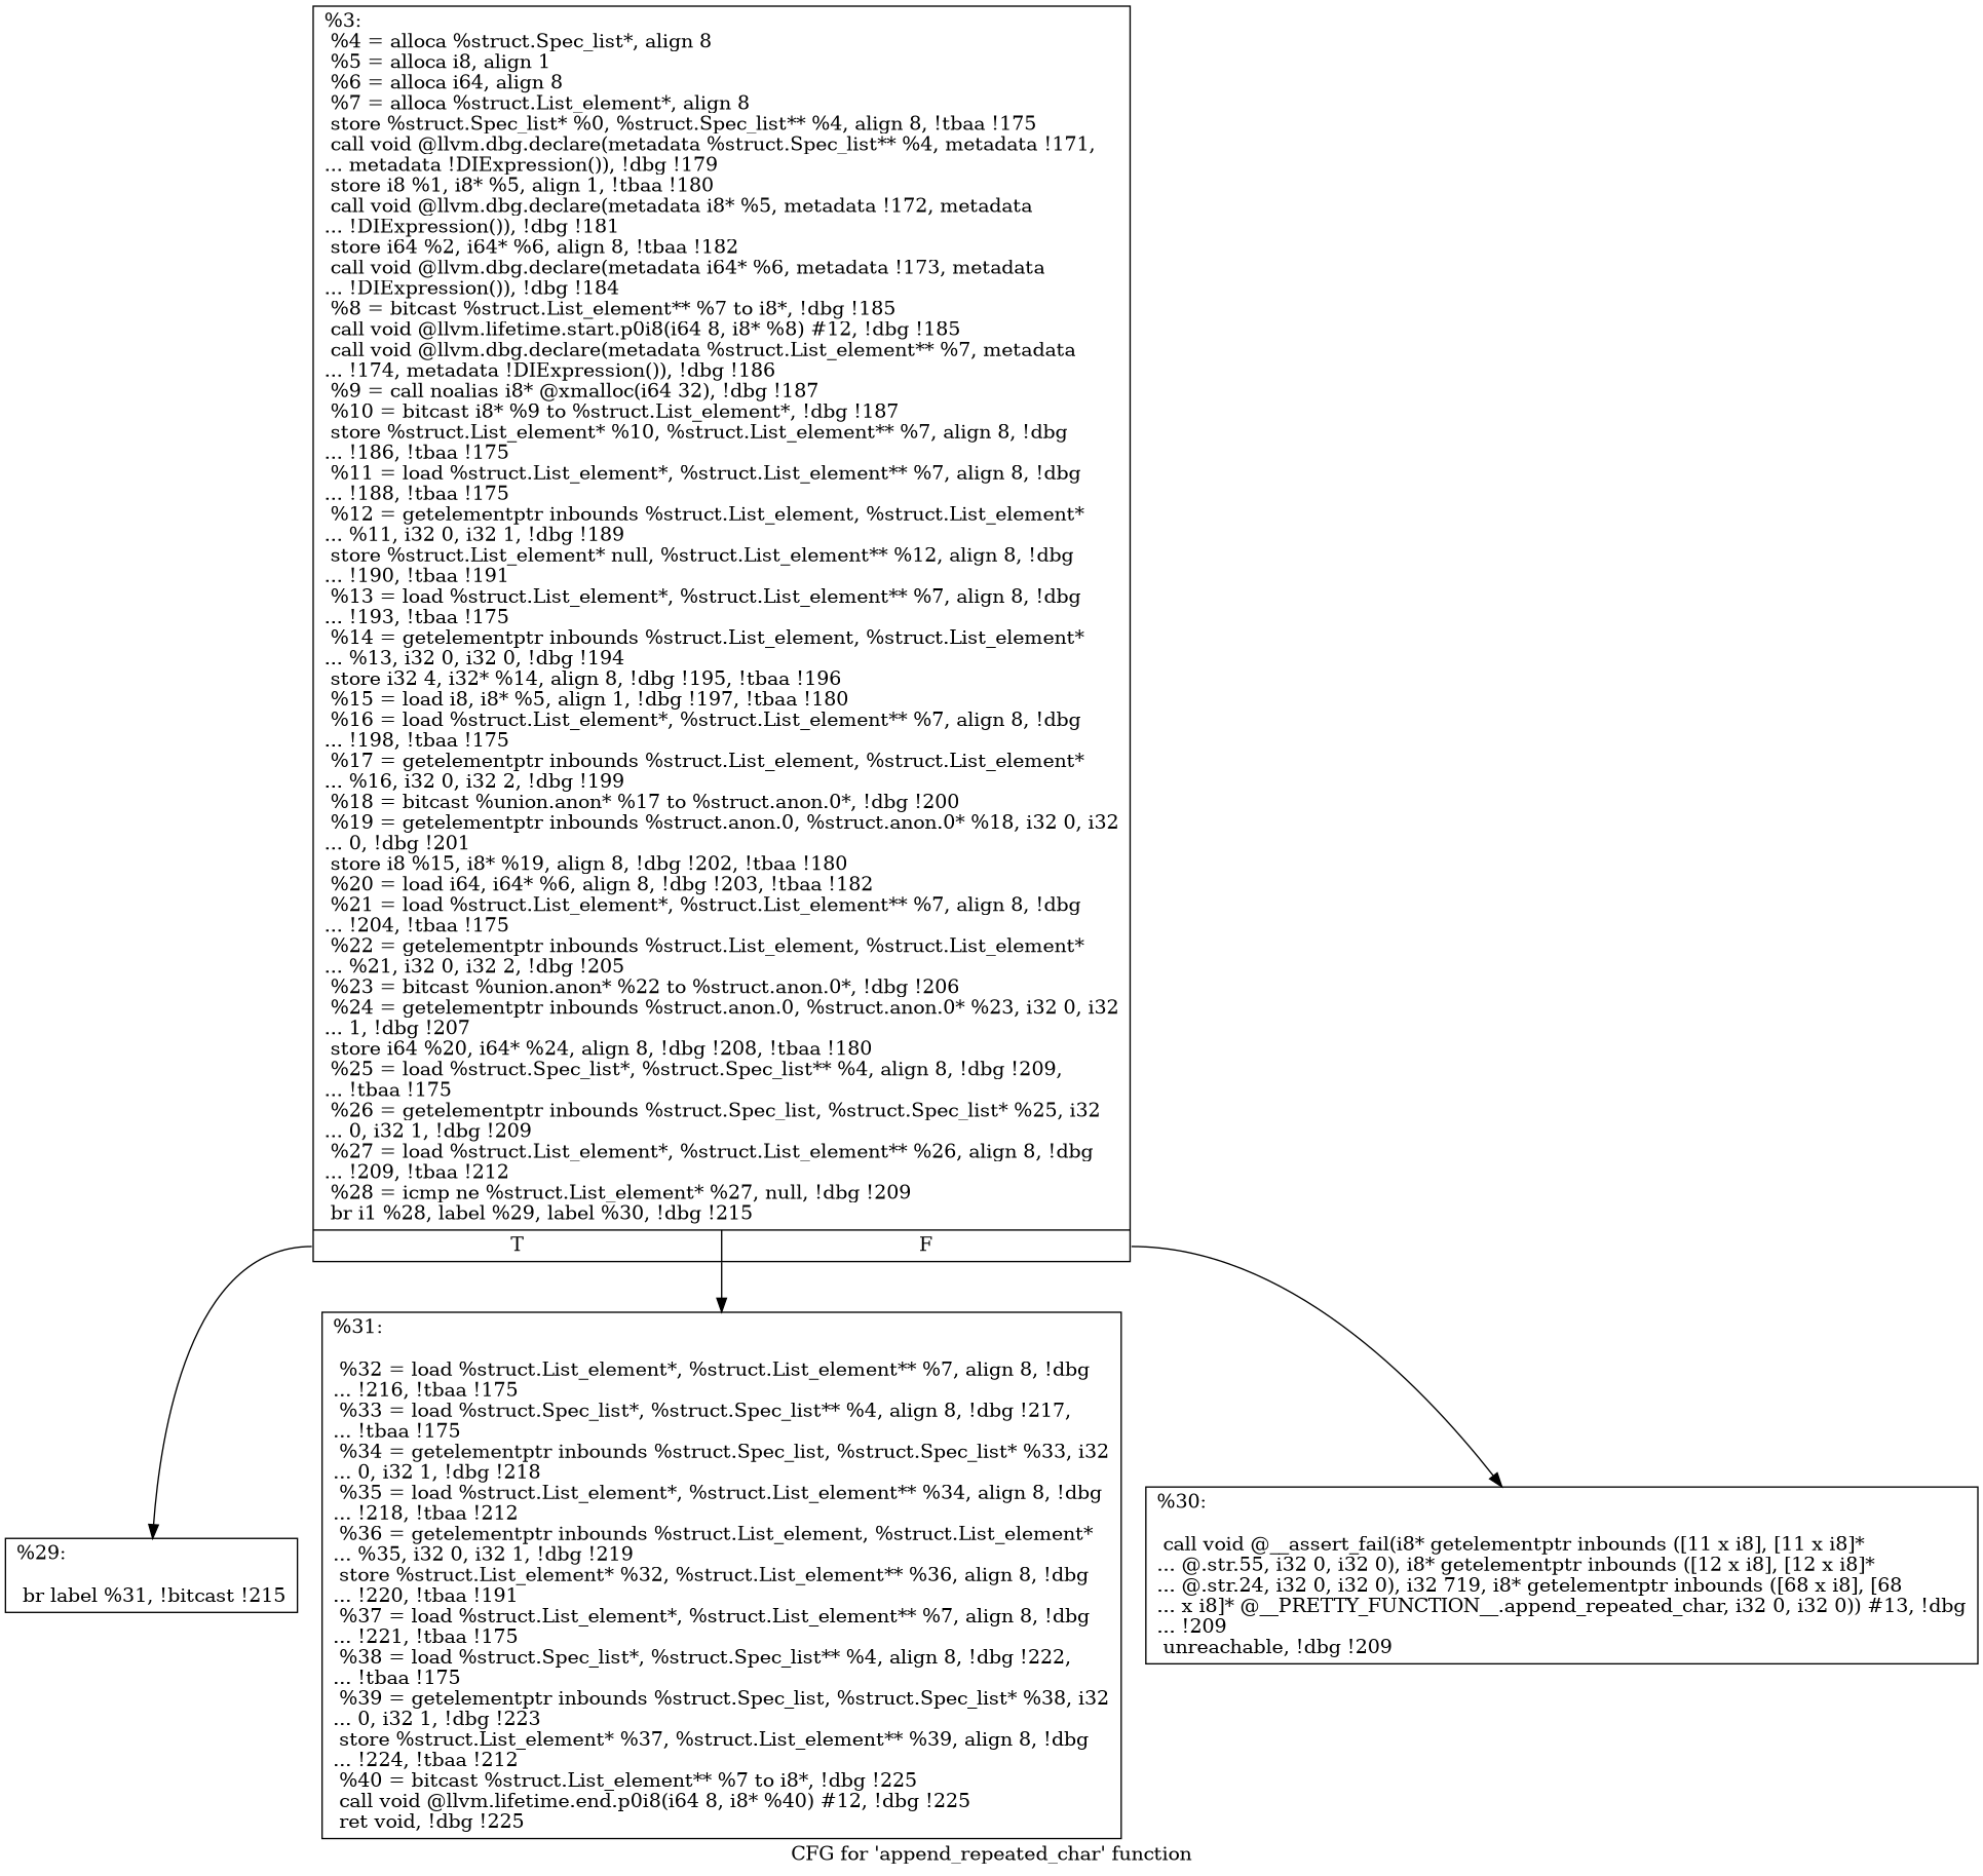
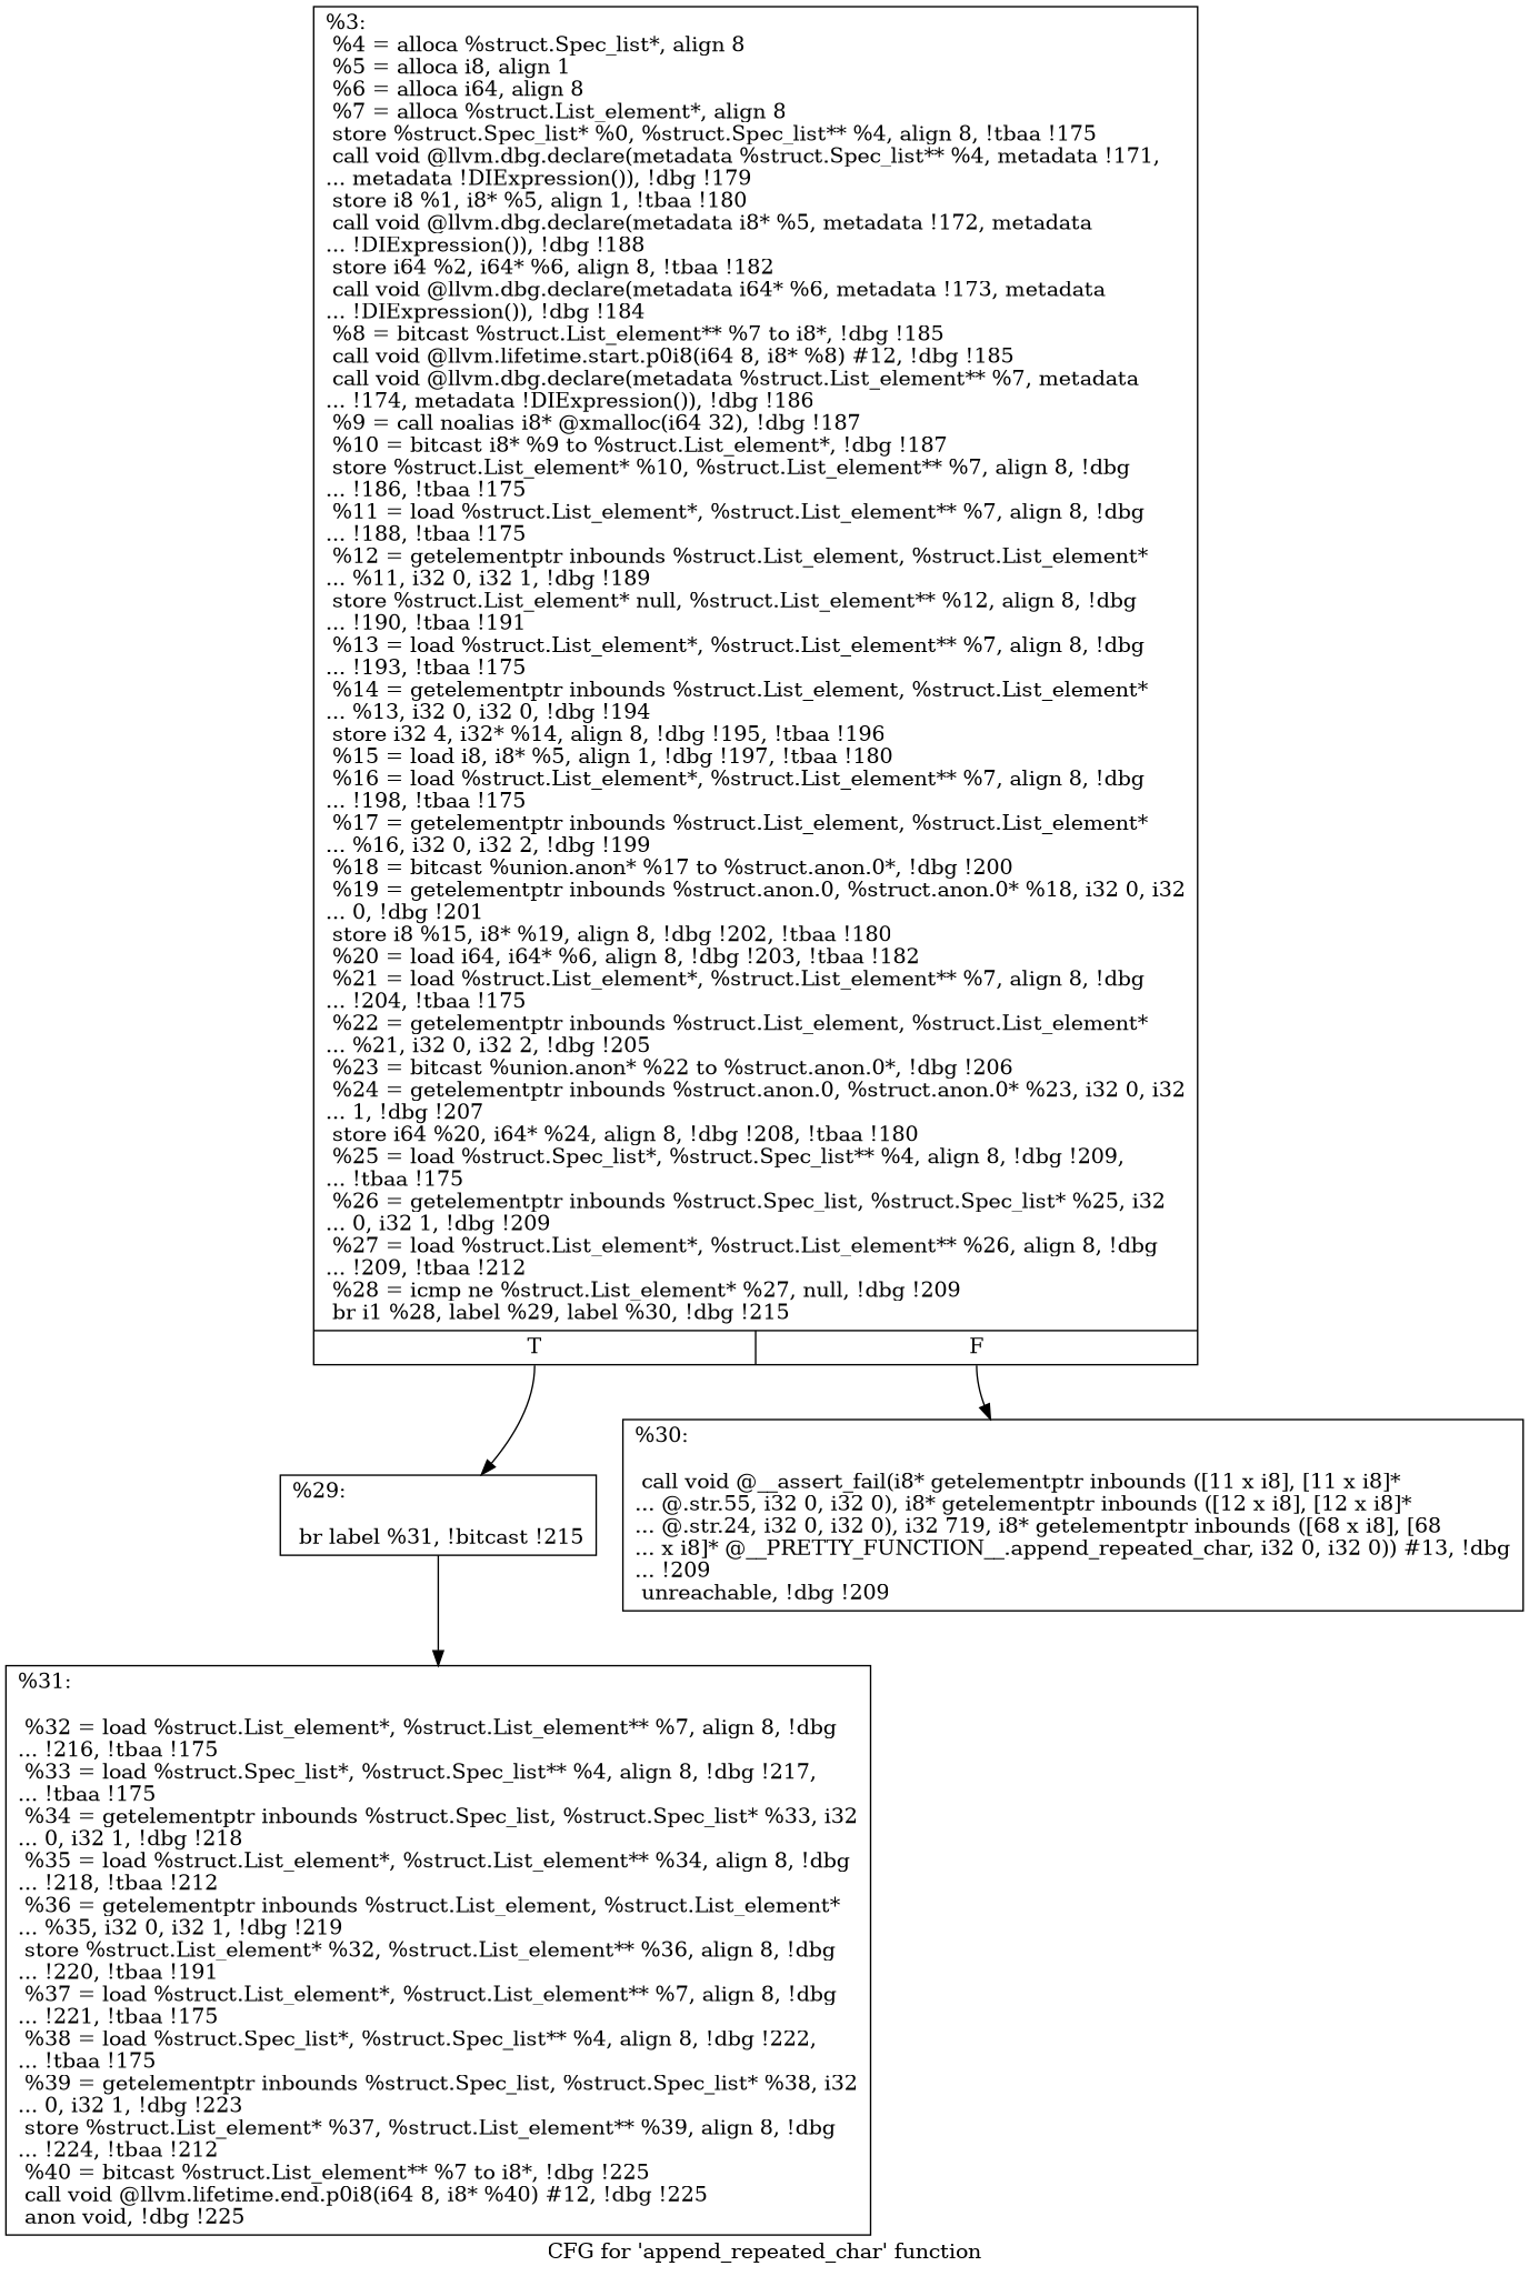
  digraph {
    label="CFG for 'append_repeated_char' function"
    node [shape=record]
-   n1 [label="{%3:\l  %4 = alloca %struct.Spec_list*, align 8\l  %5 = alloca i8, align 1\l  %6 = alloca i64, align 8\l  %7 = alloca %struct.List_element*, align 8\l  store %struct.Spec_list* %0, %struct.Spec_list** %4, align 8, !tbaa !175\l  call void @llvm.dbg.declare(metadata %struct.Spec_list** %4, metadata !171,\l... metadata !DIExpression()), !dbg !179\l  store i8 %1, i8* %5, align 1, !tbaa !180\l  call void @llvm.dbg.declare(metadata i8* %5, metadata !172, metadata\l... !DIExpression()), !dbg !181\l  store i64 %2, i64* %6, align 8, !tbaa !182\l  call void @llvm.dbg.declare(metadata i64* %6, metadata !173, metadata\l... !DIExpression()), !dbg !184\l  %8 = bitcast %struct.List_element** %7 to i8*, !dbg !185\l  call void @llvm.lifetime.start.p0i8(i64 8, i8* %8) #12, !dbg !185\l  call void @llvm.dbg.declare(metadata %struct.List_element** %7, metadata\l... !174, metadata !DIExpression()), !dbg !186\l  %9 = call noalias i8* @xmalloc(i64 32), !dbg !187\l  %10 = bitcast i8* %9 to %struct.List_element*, !dbg !187\l  store %struct.List_element* %10, %struct.List_element** %7, align 8, !dbg\l... !186, !tbaa !175\l  %11 = load %struct.List_element*, %struct.List_element** %7, align 8, !dbg\l... !188, !tbaa !175\l  %12 = getelementptr inbounds %struct.List_element, %struct.List_element*\l... %11, i32 0, i32 1, !dbg !189\l  store %struct.List_element* null, %struct.List_element** %12, align 8, !dbg\l... !190, !tbaa !191\l  %13 = load %struct.List_element*, %struct.List_element** %7, align 8, !dbg\l... !193, !tbaa !175\l  %14 = getelementptr inbounds %struct.List_element, %struct.List_element*\l... %13, i32 0, i32 0, !dbg !194\l  store i32 4, i32* %14, align 8, !dbg !195, !tbaa !196\l  %15 = load i8, i8* %5, align 1, !dbg !197, !tbaa !180\l  %16 = load %struct.List_element*, %struct.List_element** %7, align 8, !dbg\l... !198, !tbaa !175\l  %17 = getelementptr inbounds %struct.List_element, %struct.List_element*\l... %16, i32 0, i32 2, !dbg !199\l  %18 = bitcast %union.anon* %17 to %struct.anon.0*, !dbg !200\l  %19 = getelementptr inbounds %struct.anon.0, %struct.anon.0* %18, i32 0, i32\l... 0, !dbg !201\l  store i8 %15, i8* %19, align 8, !dbg !202, !tbaa !180\l  %20 = load i64, i64* %6, align 8, !dbg !203, !tbaa !182\l  %21 = load %struct.List_element*, %struct.List_element** %7, align 8, !dbg\l... !204, !tbaa !175\l  %22 = getelementptr inbounds %struct.List_element, %struct.List_element*\l... %21, i32 0, i32 2, !dbg !205\l  %23 = bitcast %union.anon* %22 to %struct.anon.0*, !dbg !206\l  %24 = getelementptr inbounds %struct.anon.0, %struct.anon.0* %23, i32 0, i32\l... 1, !dbg !207\l  store i64 %20, i64* %24, align 8, !dbg !208, !tbaa !180\l  %25 = load %struct.Spec_list*, %struct.Spec_list** %4, align 8, !dbg !209,\l... !tbaa !175\l  %26 = getelementptr inbounds %struct.Spec_list, %struct.Spec_list* %25, i32\l... 0, i32 1, !dbg !209\l  %27 = load %struct.List_element*, %struct.List_element** %26, align 8, !dbg\l... !209, !tbaa !212\l  %28 = icmp ne %struct.List_element* %27, null, !dbg !209\l  br i1 %28, label %29, label %30, !dbg !215\l|{<s0>T|<s1>F}}"]
+   n1 [label="{%3:\l  %4 = alloca %struct.Spec_list*, align 8\l  %5 = alloca i8, align 1\l  %6 = alloca i64, align 8\l  %7 = alloca %struct.List_element*, align 8\l  store %struct.Spec_list* %0, %struct.Spec_list** %4, align 8, !tbaa !175\l  call void @llvm.dbg.declare(metadata %struct.Spec_list** %4, metadata !171,\l... metadata !DIExpression()), !dbg !179\l  store i8 %1, i8* %5, align 1, !tbaa !180\l  call void @llvm.dbg.declare(metadata i8* %5, metadata !172, metadata\l... !DIExpression()), !dbg !188\l  store i64 %2, i64* %6, align 8, !tbaa !182\l  call void @llvm.dbg.declare(metadata i64* %6, metadata !173, metadata\l... !DIExpression()), !dbg !184\l  %8 = bitcast %struct.List_element** %7 to i8*, !dbg !185\l  call void @llvm.lifetime.start.p0i8(i64 8, i8* %8) #12, !dbg !185\l  call void @llvm.dbg.declare(metadata %struct.List_element** %7, metadata\l... !174, metadata !DIExpression()), !dbg !186\l  %9 = call noalias i8* @xmalloc(i64 32), !dbg !187\l  %10 = bitcast i8* %9 to %struct.List_element*, !dbg !187\l  store %struct.List_element* %10, %struct.List_element** %7, align 8, !dbg\l... !186, !tbaa !175\l  %11 = load %struct.List_element*, %struct.List_element** %7, align 8, !dbg\l... !188, !tbaa !175\l  %12 = getelementptr inbounds %struct.List_element, %struct.List_element*\l... %11, i32 0, i32 1, !dbg !189\l  store %struct.List_element* null, %struct.List_element** %12, align 8, !dbg\l... !190, !tbaa !191\l  %13 = load %struct.List_element*, %struct.List_element** %7, align 8, !dbg\l... !193, !tbaa !175\l  %14 = getelementptr inbounds %struct.List_element, %struct.List_element*\l... %13, i32 0, i32 0, !dbg !194\l  store i32 4, i32* %14, align 8, !dbg !195, !tbaa !196\l  %15 = load i8, i8* %5, align 1, !dbg !197, !tbaa !180\l  %16 = load %struct.List_element*, %struct.List_element** %7, align 8, !dbg\l... !198, !tbaa !175\l  %17 = getelementptr inbounds %struct.List_element, %struct.List_element*\l... %16, i32 0, i32 2, !dbg !199\l  %18 = bitcast %union.anon* %17 to %struct.anon.0*, !dbg !200\l  %19 = getelementptr inbounds %struct.anon.0, %struct.anon.0* %18, i32 0, i32\l... 0, !dbg !201\l  store i8 %15, i8* %19, align 8, !dbg !202, !tbaa !180\l  %20 = load i64, i64* %6, align 8, !dbg !203, !tbaa !182\l  %21 = load %struct.List_element*, %struct.List_element** %7, align 8, !dbg\l... !204, !tbaa !175\l  %22 = getelementptr inbounds %struct.List_element, %struct.List_element*\l... %21, i32 0, i32 2, !dbg !205\l  %23 = bitcast %union.anon* %22 to %struct.anon.0*, !dbg !206\l  %24 = getelementptr inbounds %struct.anon.0, %struct.anon.0* %23, i32 0, i32\l... 1, !dbg !207\l  store i64 %20, i64* %24, align 8, !dbg !208, !tbaa !180\l  %25 = load %struct.Spec_list*, %struct.Spec_list** %4, align 8, !dbg !209,\l... !tbaa !175\l  %26 = getelementptr inbounds %struct.Spec_list, %struct.Spec_list* %25, i32\l... 0, i32 1, !dbg !209\l  %27 = load %struct.List_element*, %struct.List_element** %26, align 8, !dbg\l... !209, !tbaa !212\l  %28 = icmp ne %struct.List_element* %27, null, !dbg !209\l  br i1 %28, label %29, label %30, !dbg !215\l|{<s0>T|<s1>F}}"]
    n2 [label="{%29:\l\l  br label %31, !bitcast !215\l}"]
    n3 [label="{%30:\l\l  call void @__assert_fail(i8* getelementptr inbounds ([11 x i8], [11 x i8]*\l... @.str.55, i32 0, i32 0), i8* getelementptr inbounds ([12 x i8], [12 x i8]*\l... @.str.24, i32 0, i32 0), i32 719, i8* getelementptr inbounds ([68 x i8], [68\l... x i8]* @__PRETTY_FUNCTION__.append_repeated_char, i32 0, i32 0)) #13, !dbg\l... !209\l  unreachable, !dbg !209\l}"]
-   n4 [label="{%31:\l\l  %32 = load %struct.List_element*, %struct.List_element** %7, align 8, !dbg\l... !216, !tbaa !175\l  %33 = load %struct.Spec_list*, %struct.Spec_list** %4, align 8, !dbg !217,\l... !tbaa !175\l  %34 = getelementptr inbounds %struct.Spec_list, %struct.Spec_list* %33, i32\l... 0, i32 1, !dbg !218\l  %35 = load %struct.List_element*, %struct.List_element** %34, align 8, !dbg\l... !218, !tbaa !212\l  %36 = getelementptr inbounds %struct.List_element, %struct.List_element*\l... %35, i32 0, i32 1, !dbg !219\l  store %struct.List_element* %32, %struct.List_element** %36, align 8, !dbg\l... !220, !tbaa !191\l  %37 = load %struct.List_element*, %struct.List_element** %7, align 8, !dbg\l... !221, !tbaa !175\l  %38 = load %struct.Spec_list*, %struct.Spec_list** %4, align 8, !dbg !222,\l... !tbaa !175\l  %39 = getelementptr inbounds %struct.Spec_list, %struct.Spec_list* %38, i32\l... 0, i32 1, !dbg !223\l  store %struct.List_element* %37, %struct.List_element** %39, align 8, !dbg\l... !224, !tbaa !212\l  %40 = bitcast %struct.List_element** %7 to i8*, !dbg !225\l  call void @llvm.lifetime.end.p0i8(i64 8, i8* %40) #12, !dbg !225\l  ret void, !dbg !225\l}"]
+   n4 [label="{%31:\l\l  %32 = load %struct.List_element*, %struct.List_element** %7, align 8, !dbg\l... !216, !tbaa !175\l  %33 = load %struct.Spec_list*, %struct.Spec_list** %4, align 8, !dbg !217,\l... !tbaa !175\l  %34 = getelementptr inbounds %struct.Spec_list, %struct.Spec_list* %33, i32\l... 0, i32 1, !dbg !218\l  %35 = load %struct.List_element*, %struct.List_element** %34, align 8, !dbg\l... !218, !tbaa !212\l  %36 = getelementptr inbounds %struct.List_element, %struct.List_element*\l... %35, i32 0, i32 1, !dbg !219\l  store %struct.List_element* %32, %struct.List_element** %36, align 8, !dbg\l... !220, !tbaa !191\l  %37 = load %struct.List_element*, %struct.List_element** %7, align 8, !dbg\l... !221, !tbaa !175\l  %38 = load %struct.Spec_list*, %struct.Spec_list** %4, align 8, !dbg !222,\l... !tbaa !175\l  %39 = getelementptr inbounds %struct.Spec_list, %struct.Spec_list* %38, i32\l... 0, i32 1, !dbg !223\l  store %struct.List_element* %37, %struct.List_element** %39, align 8, !dbg\l... !224, !tbaa !212\l  %40 = bitcast %struct.List_element** %7 to i8*, !dbg !225\l  call void @llvm.lifetime.end.p0i8(i64 8, i8* %40) #12, !dbg !225\l  anon void, !dbg !225\l}"]
    n1 -> n2 [tailport=s0]
    n1 -> n3 [tailport=s1]
-   n1 -> n4
+   n2 -> n4
  }
